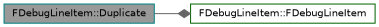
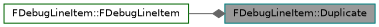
  digraph {
    rankdir=LR
    node [fontname=Helvetica fontsize=10 shape=box style=filled]
    n1 [color=teal fillcolor=grey60 fontcolor=black height=0.2 label="FDebugLineItem::Duplicate" width=0.4]
    n2 [color=darkgreen fillcolor=white height=0.2 label="FDebugLineItem::FDebugLineItem" width=0.4]
-   n1 -> n2 [color=gray40 fontname=Helvetica fontsize=10 labelfontname=Helvetica labelfontsize=10 style=solid arrowhead=diamond]
+   n2 -> n1 [color=gray40 fontname=Helvetica fontsize=10 labelfontname=Helvetica labelfontsize=10 style=solid arrowhead=diamond]
  }
